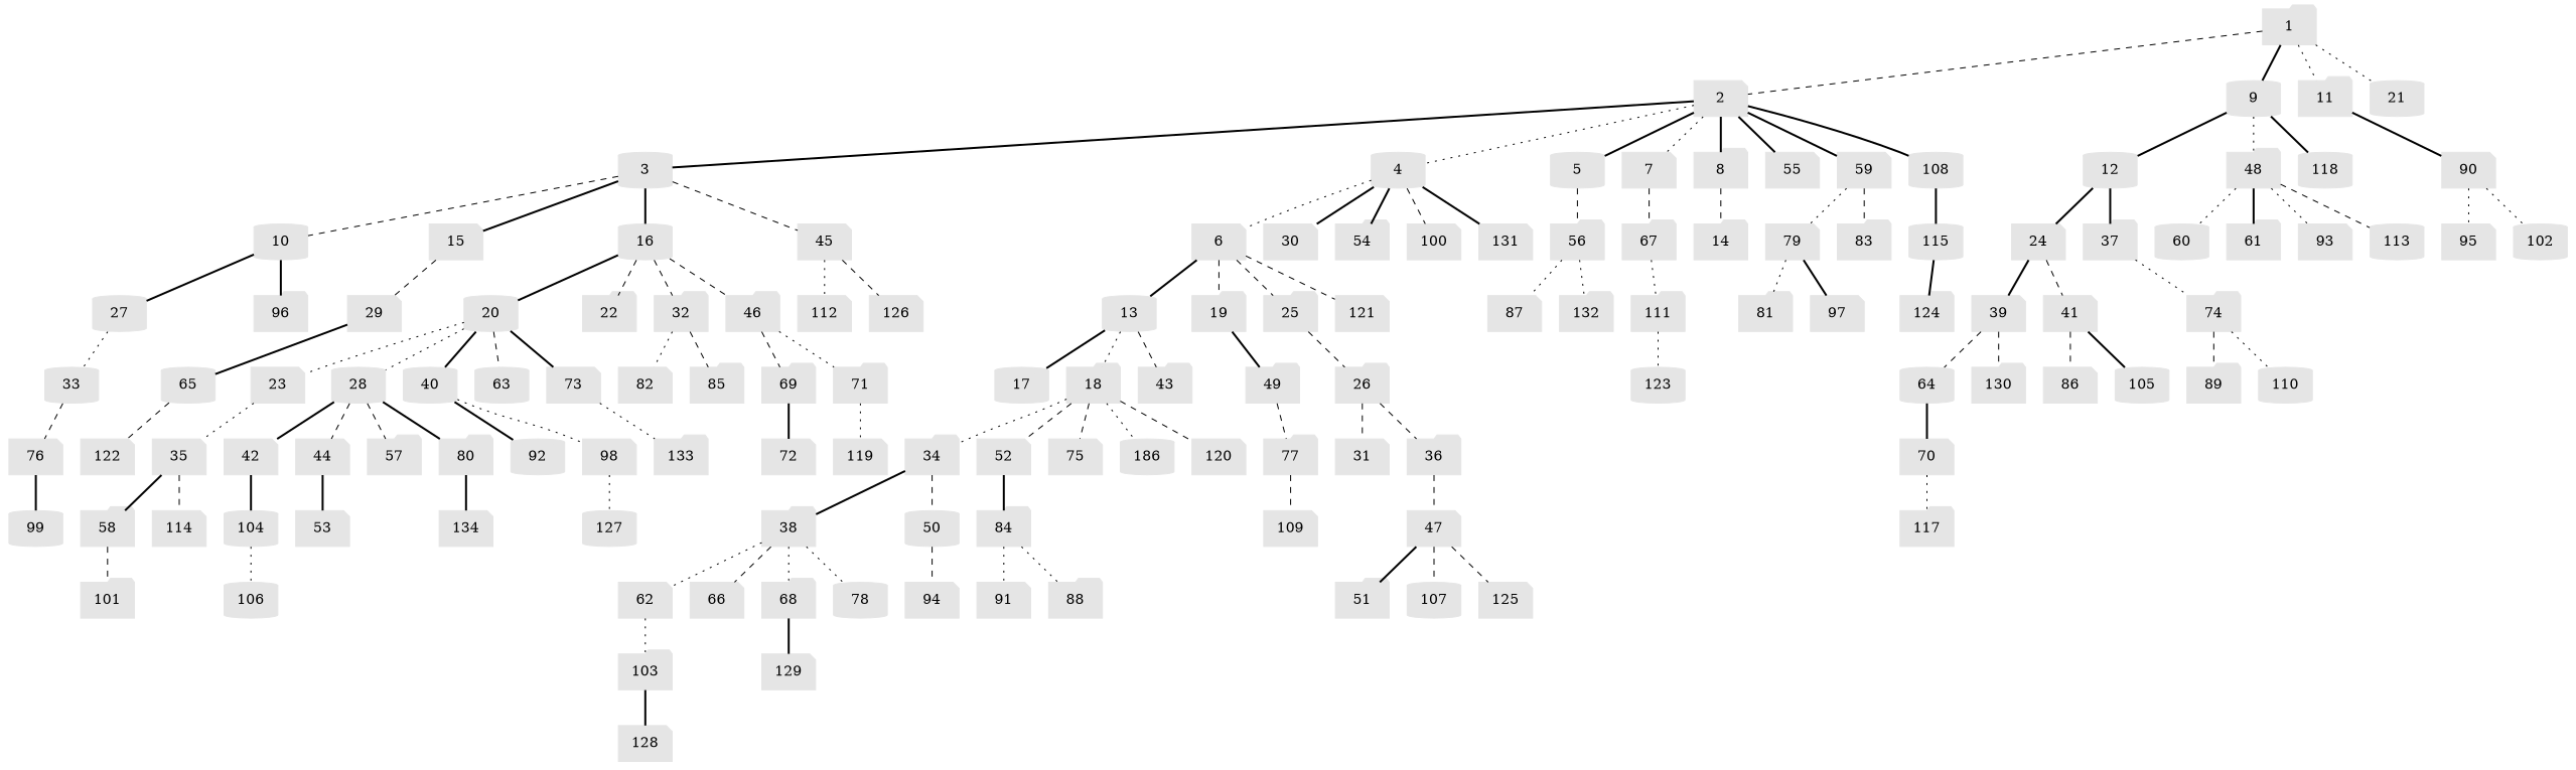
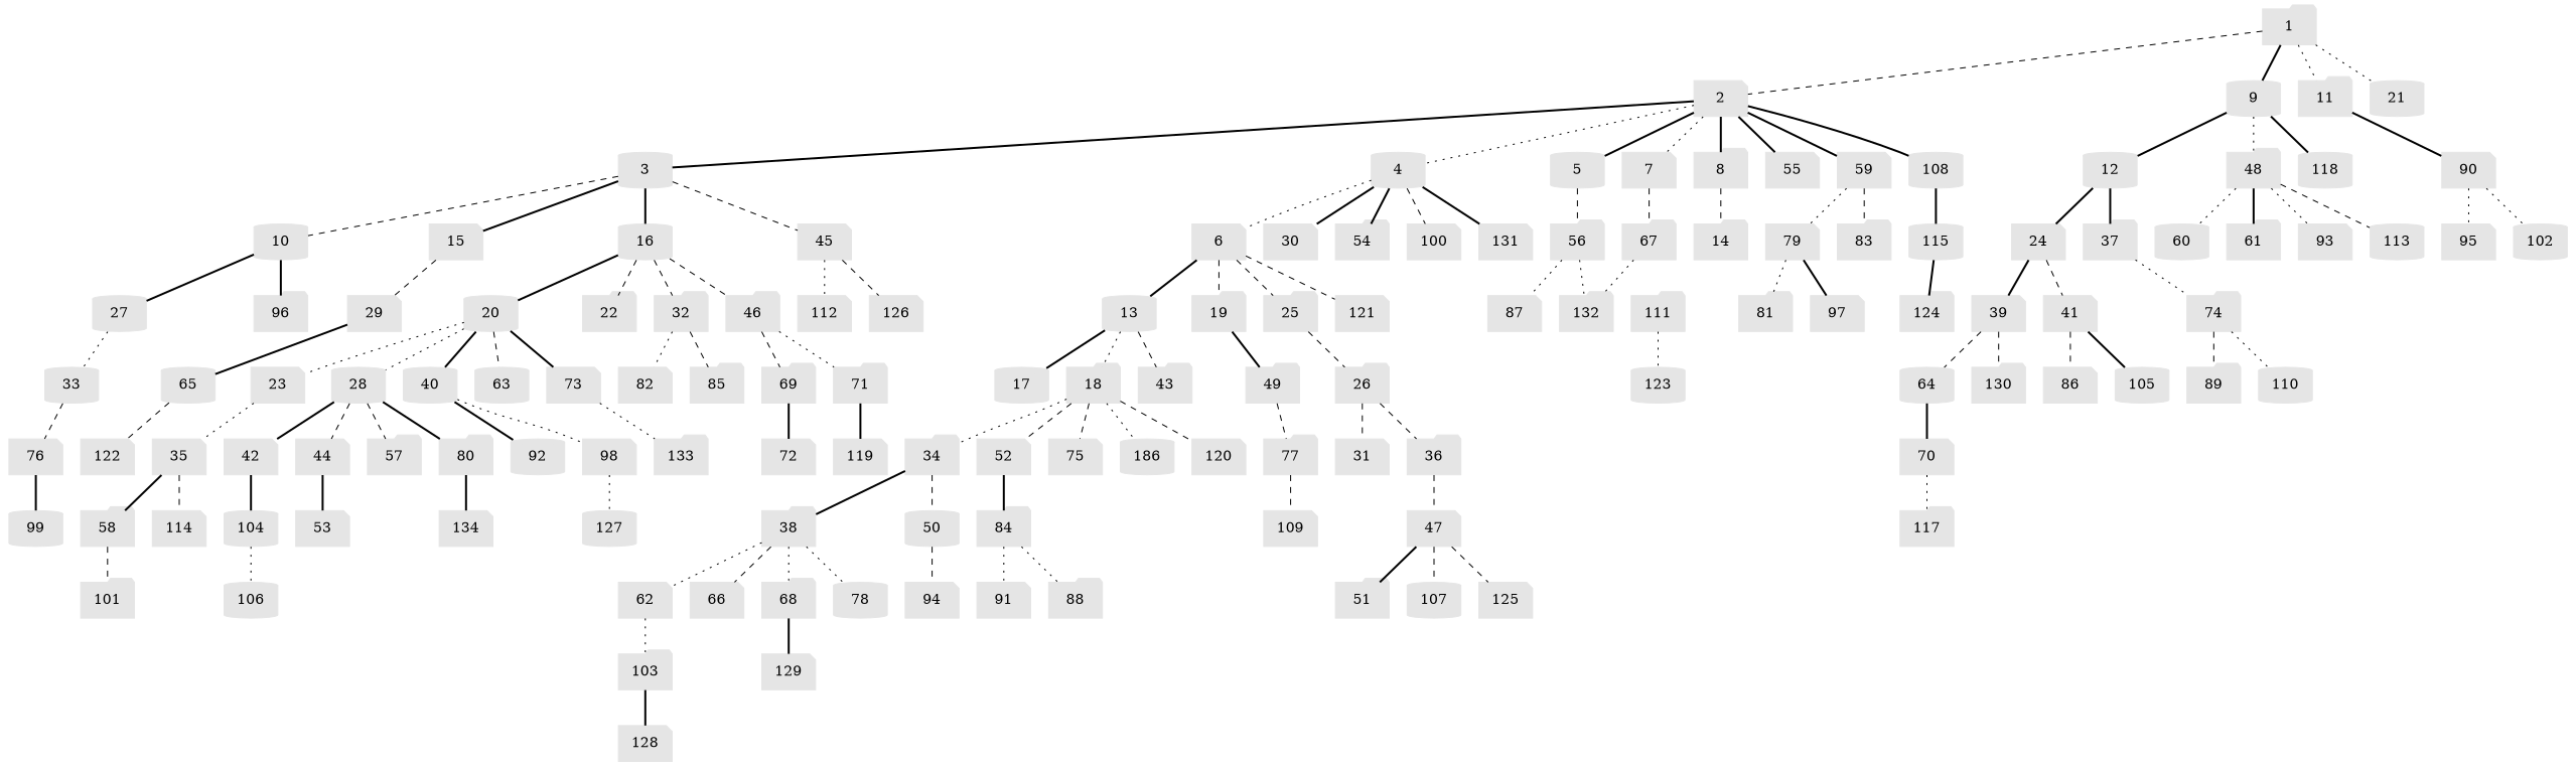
  graph {
    node [color=gray90 shape=note style=filled]
    edge [style=bold]
    1 [shape=folder]
    2
    9 [shape=cylinder]
    11 [shape=folder]
    21 [shape=cylinder]
    3 [shape=cylinder]
    4 [shape=cylinder]
    5 [shape=cylinder]
    7
    8 [shape=folder]
    55
    59
    108 [shape=cylinder]
    12 [shape=cylinder]
    48 [shape=folder]
    118 [shape=cylinder]
    90
    10 [shape=cylinder]
    15
    16 [shape=cylinder]
    45
    6
    30
    54 [shape=folder]
    100
    131
    56 [shape=folder]
    67 [shape=folder]
    14 [shape=folder]
    79
    83 [shape=folder]
    115 [shape=cylinder]
    27 [shape=cylinder]
    96 [shape=folder]
    29
    20 [shape=cylinder]
    22 [shape=folder]
    32 [shape=folder]
    46 [shape=folder]
    112
    126
    13 [shape=cylinder]
    19 [shape=folder]
    25 [shape=folder]
    121
    87
    132 [shape=folder]
    17 [shape=cylinder]
    18 [shape=folder]
    43 [shape=folder]
    49 [shape=folder]
    26 [shape=folder]
    111 [shape=folder]
    24
    37 [shape=folder]
    60 [shape=cylinder]
    61 [shape=folder]
    93
    113 [shape=cylinder]
    33 [shape=cylinder]
    95
    102 [shape=cylinder]
    39
    41
    74 [shape=folder]
    34 [shape=folder]
    52
    75
    n69 [label=186 shape=cylinder]
    120
    65 [shape=cylinder]
    23
    28 [shape=cylinder]
    40 [shape=cylinder]
    63 [shape=cylinder]
    73
    82
    85 [shape=folder]
    69 [shape=folder]
    71 [shape=folder]
    38 [shape=folder]
    50 [shape=cylinder]
    84 [shape=folder]
    77 [shape=folder]
    35
    42
    44
    57 [shape=folder]
    80 [shape=folder]
    92 [shape=cylinder]
    98
    133 [shape=folder]
    58 [shape=folder]
    114
    64 [shape=cylinder]
    130 [shape=folder]
    86
    105 [shape=cylinder]
    31
    36 [shape=folder]
    47
    76
    104 [shape=cylinder]
    53
    134
    122
    99 [shape=cylinder]
    62
    66
    68 [shape=folder]
    78 [shape=cylinder]
    94
    101 [shape=folder]
    51 [shape=folder]
    107 [shape=cylinder]
    125
    89 [shape=folder]
    110 [shape=cylinder]
    103 [shape=folder]
    129
    70
    127 [shape=cylinder]
    106 [shape=cylinder]
    72
    119
    109
    91
    88 [shape=folder]
    81 [shape=folder]
    97
    128
    117 [shape=folder]
    123 [shape=cylinder]
    124 [shape=folder]
    1 -- 2 [style=dashed]
    1 -- 9
    1 -- 11 [style=dotted]
    1 -- 21 [style=dotted]
    2 -- 3
    2 -- 4 [style=dotted]
    2 -- 5
    2 -- 7 [style=dotted]
    2 -- 8
    2 -- 55
    2 -- 59
    2 -- 108
    9 -- 12
    9 -- 48 [style=dotted]
    9 -- 118
    11 -- 90
    3 -- 10 [style=dashed]
    3 -- 15
    3 -- 16
    3 -- 45 [style=dashed]
    4 -- 6 [style=dotted]
    4 -- 30
    4 -- 54
    4 -- 100 [style=dashed]
    4 -- 131
    5 -- 56 [style=dashed]
    7 -- 67 [style=dashed]
    8 -- 14 [style=dashed]
    59 -- 79 [style=dotted]
    59 -- 83 [style=dashed]
    108 -- 115
    12 -- 24
    12 -- 37
    48 -- 60 [style=dotted]
    48 -- 61
    48 -- 93 [style=dotted]
    48 -- 113 [style=dashed]
    90 -- 95 [style=dotted]
    90 -- 102 [style=dotted]
    10 -- 27
    10 -- 96
    15 -- 29 [style=dashed]
    16 -- 20
    16 -- 22 [style=dashed]
    16 -- 32 [style=dashed]
    16 -- 46 [style=dashed]
    45 -- 112 [style=dotted]
    45 -- 126 [style=dashed]
    6 -- 13
    6 -- 19 [style=dashed]
    6 -- 25 [style=dashed]
    6 -- 121 [style=dashed]
    56 -- 87 [style=dotted]
    56 -- 132 [style=dotted]
-   67 -- 111 [style=dotted]
+   67 -- 132 [style=dotted]
    79 -- 81 [style=dotted]
    79 -- 97
    115 -- 124
    27 -- 33 [style=dotted]
    29 -- 65
    20 -- 23 [style=dotted]
    20 -- 28 [style=dotted]
    20 -- 40
    20 -- 63 [style=dashed]
    20 -- 73
    32 -- 82 [style=dotted]
    32 -- 85 [style=dashed]
    46 -- 69 [style=dashed]
    46 -- 71 [style=dotted]
    13 -- 17
    13 -- 18 [style=dotted]
    13 -- 43 [style=dashed]
    19 -- 49
    25 -- 26 [style=dashed]
    18 -- 34 [style=dotted]
    18 -- 52 [style=dashed]
    18 -- 75 [style=dashed]
    18 -- n69 [style=dotted]
    18 -- 120 [style=dashed]
    49 -- 77 [style=dashed]
    26 -- 31 [style=dashed]
    26 -- 36 [style=dashed]
    111 -- 123 [style=dotted]
    24 -- 39
    24 -- 41 [style=dashed]
    37 -- 74 [style=dotted]
    33 -- 76 [style=dashed]
    39 -- 64 [style=dashed]
    39 -- 130 [style=dashed]
    41 -- 86 [style=dashed]
    41 -- 105
    74 -- 89 [style=dashed]
    74 -- 110 [style=dotted]
    34 -- 38
    34 -- 50 [style=dashed]
    52 -- 84
    65 -- 122 [style=dashed]
    23 -- 35 [style=dotted]
    28 -- 42
    28 -- 44 [style=dashed]
    28 -- 57 [style=dashed]
    28 -- 80
    40 -- 92
    40 -- 98 [style=dotted]
    73 -- 133 [style=dotted]
    69 -- 72
-   71 -- 119 [style=dotted]
+   71 -- 119
    38 -- 62 [style=dotted]
    38 -- 66 [style=dashed]
    38 -- 68 [style=dotted]
    38 -- 78 [style=dotted]
    50 -- 94 [style=dashed]
    84 -- 91 [style=dotted]
    84 -- 88 [style=dotted]
    77 -- 109 [style=dashed]
    35 -- 58
    35 -- 114 [style=dashed]
    42 -- 104
    44 -- 53
    80 -- 134
    98 -- 127 [style=dotted]
    58 -- 101 [style=dashed]
    64 -- 70
    36 -- 47 [style=dashed]
    47 -- 51
    47 -- 107 [style=dashed]
    47 -- 125 [style=dashed]
    76 -- 99
    104 -- 106 [style=dotted]
    62 -- 103 [style=dotted]
    68 -- 129
    103 -- 128
    70 -- 117 [style=dotted]
  }
